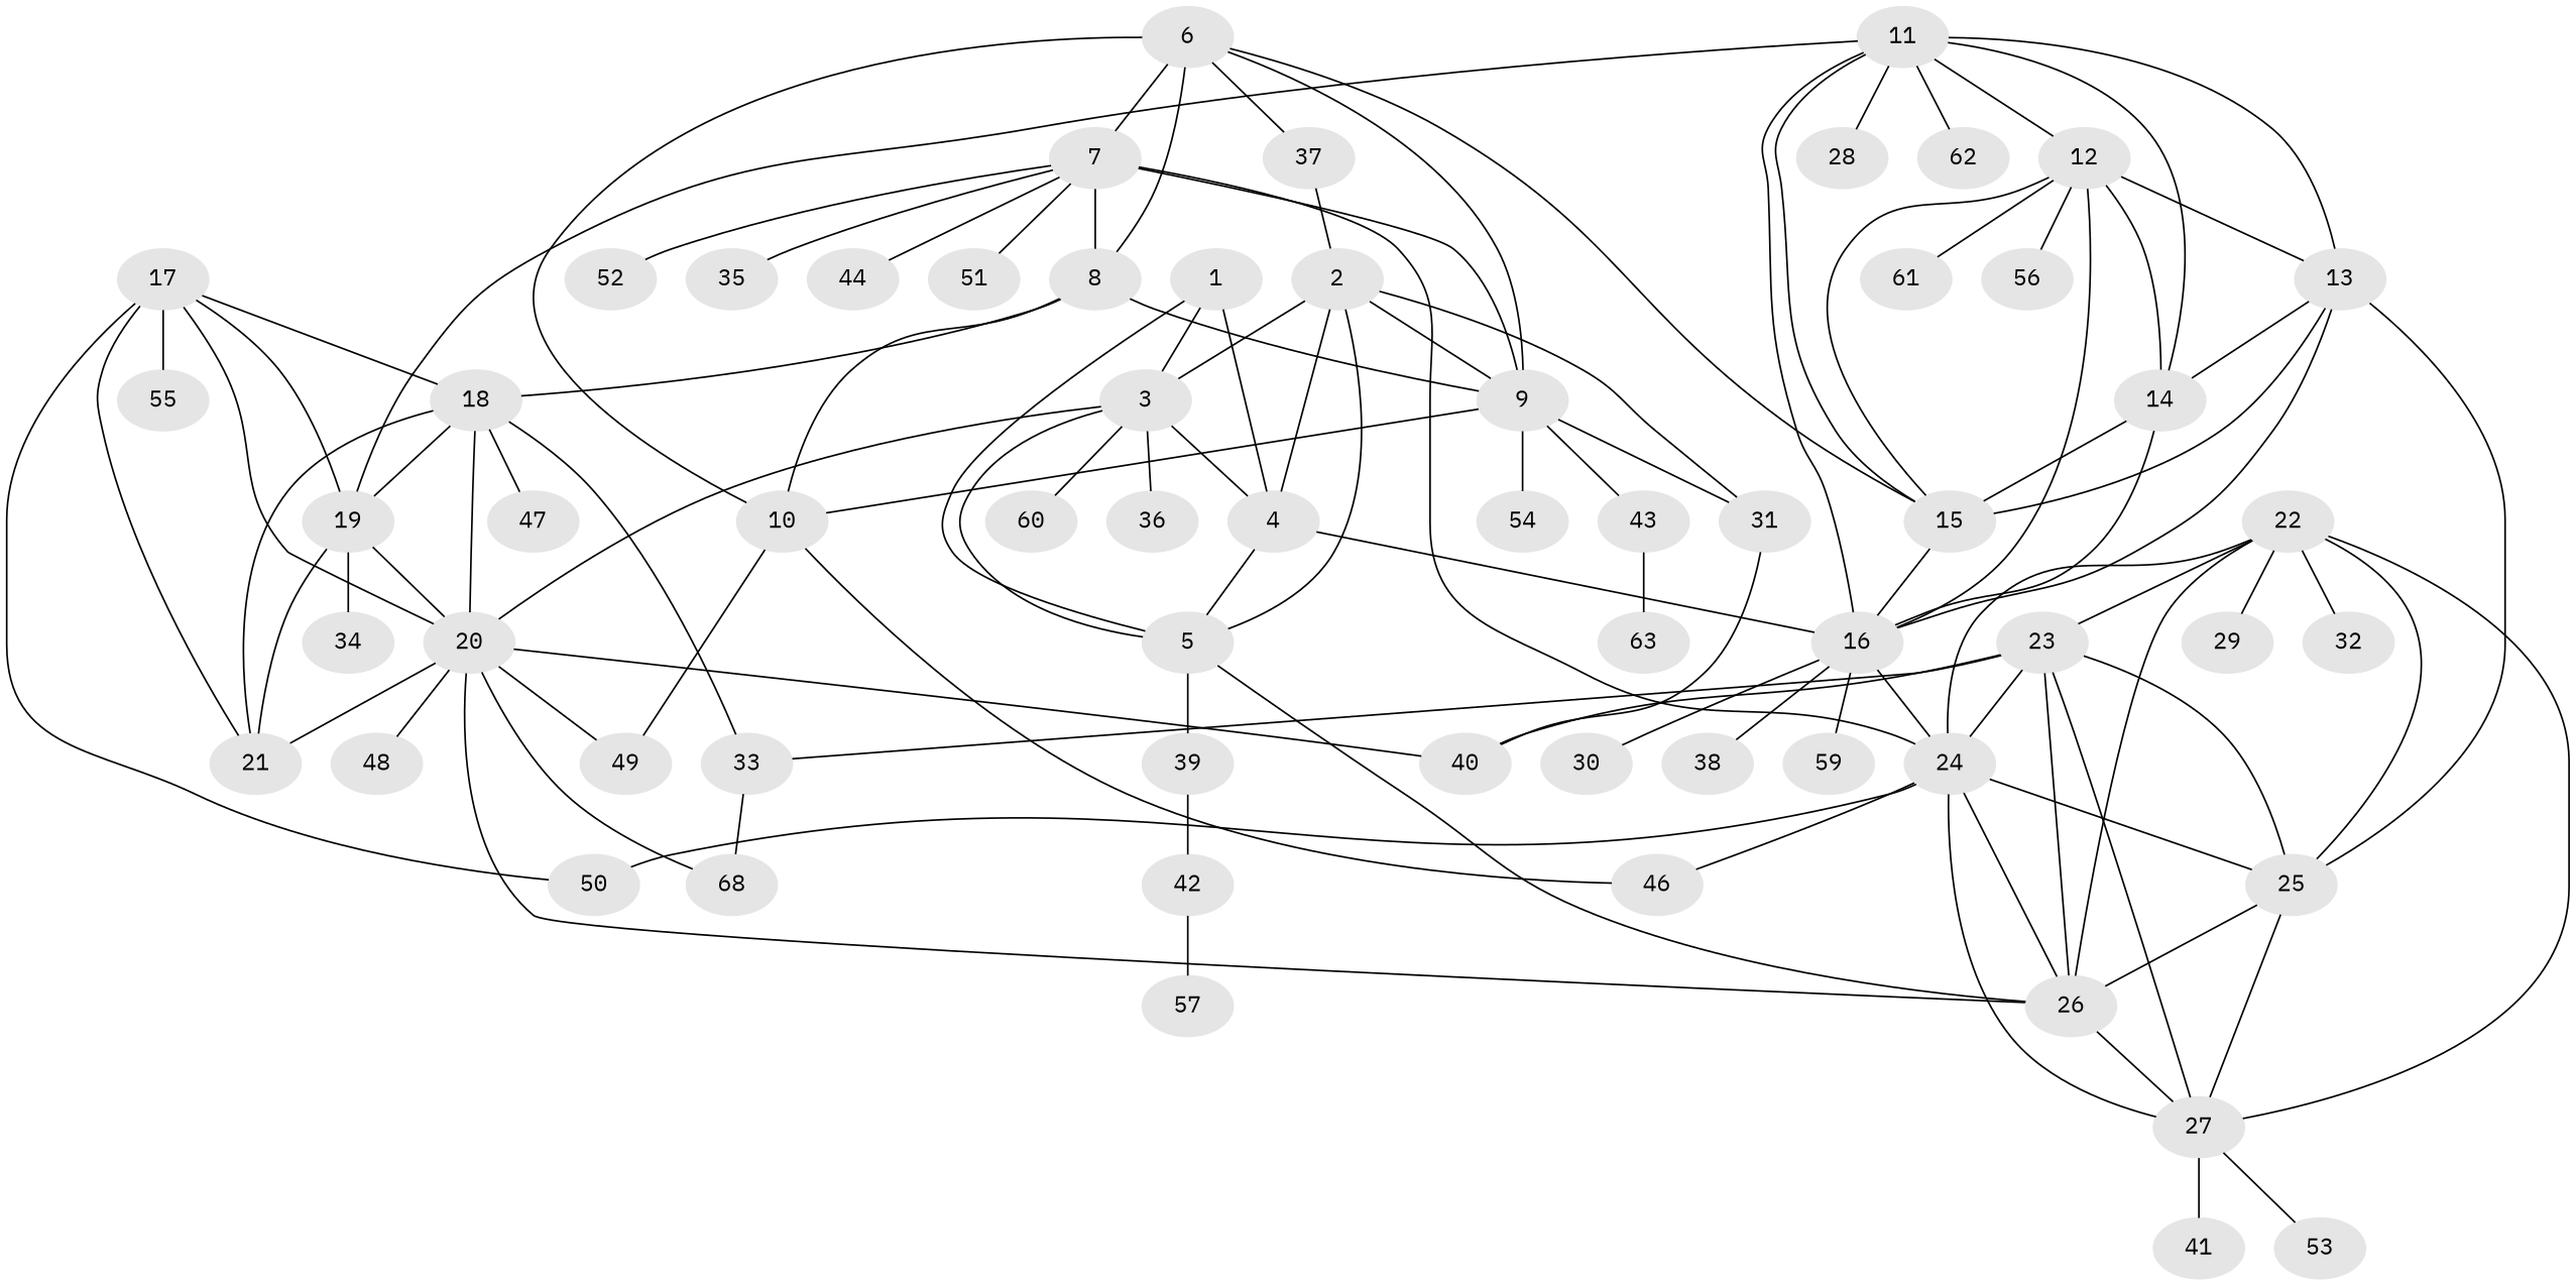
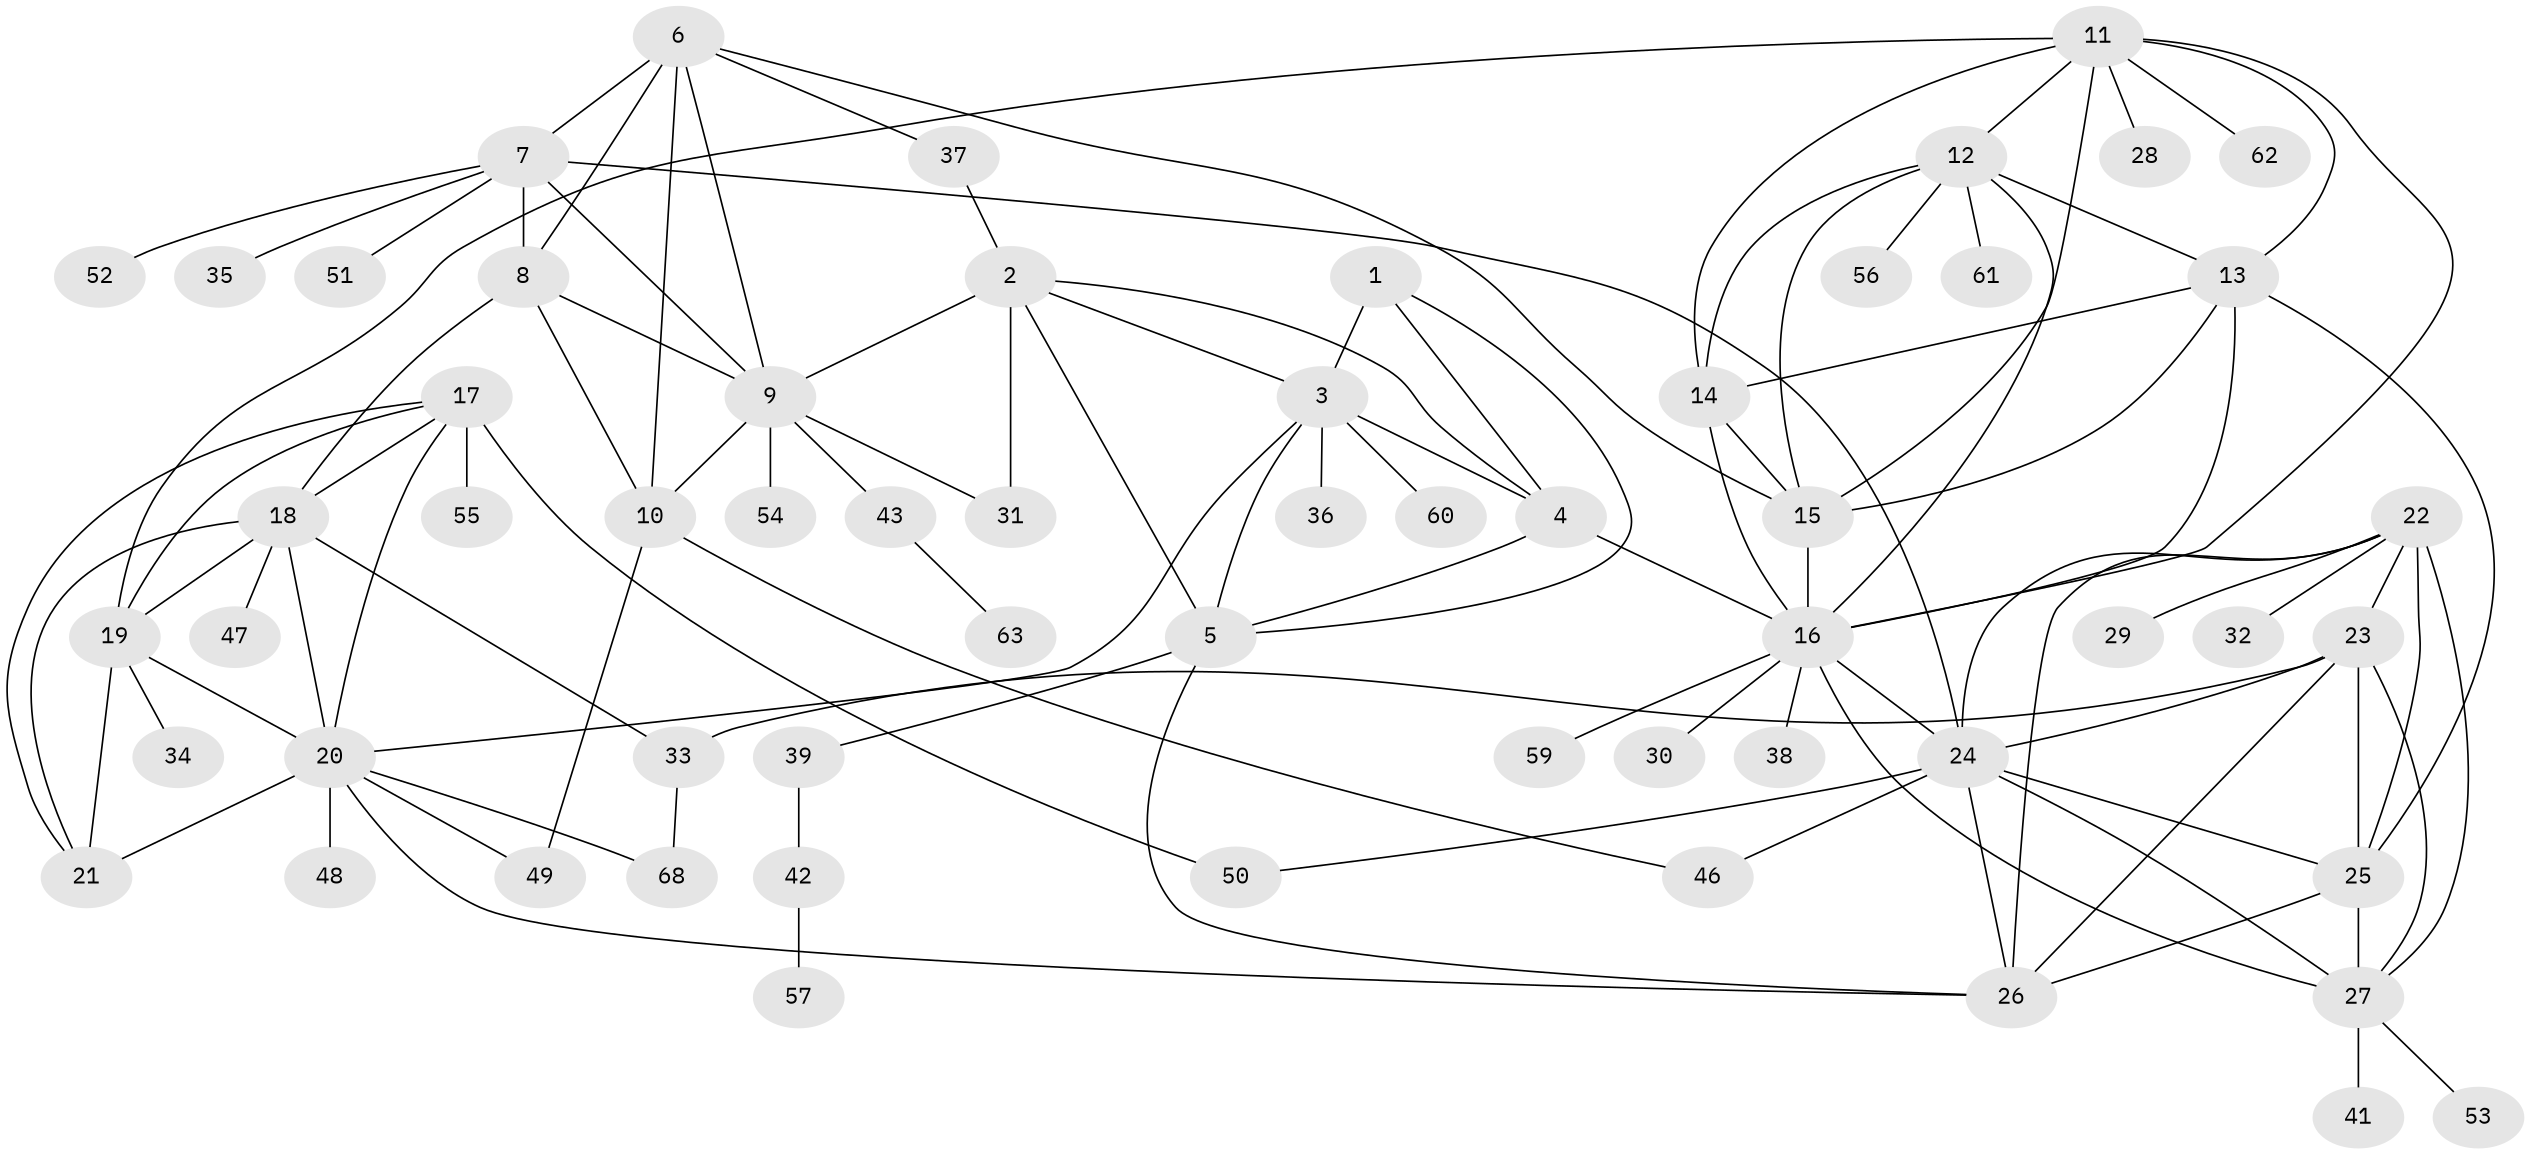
  graph {
    fontname="IBM Plex Mono"
    node [color=gray90 fontname="IBM Plex Mono" style=filled]
    edge [fontname="IBM Plex Mono" weight=1.0]
    1
    3
    4
    5
    2
    9
    31
    20
    36
    60
    16
    26
    39
    10
    43
    54
-   40
    49
    21
    48
    n21 [label=68]
    24
    30
    38
    59
    27
    42
    6
    7
    8
    15
    37
    35
-   44
    51
    52
    18
    46
    25
    50
    19
    33
    47
    63
    11
    12
    13
    14
    28
    62
    56
    61
    34
    17
    55
    22
    23
    29
    32
    41
    53
    57
    1 -- 3 [weight=2.0]
    1 -- 4
    1 -- 5
    3 -- 4 [weight=2.0]
    3 -- 5 [weight=2.0]
    3 -- 20
    3 -- 36
    3 -- 60 [weight=2.0]
    4 -- 5
    4 -- 16
    5 -- 26
    5 -- 39 [weight=2.0]
    2 -- 3 [weight=2.0]
    2 -- 4
    2 -- 5
    2 -- 9
    2 -- 31 [weight=3.0]
    9 -- 31
    9 -- 10
    9 -- 43
    9 -- 54 [weight=3.0]
-   31 -- 40
    20 -- 26
-   20 -- 40
    20 -- 49
    20 -- 21 [weight=2.0]
    20 -- 48
    20 -- n21
    16 -- 24
    16 -- 30
    16 -- 38
    16 -- 59
-   26 -- 27
+   16 -- 27
    39 -- 42
    10 -- 49
    10 -- 46
    43 -- 63
    24 -- 26
    24 -- 27
    24 -- 46
    24 -- 25
    24 -- 50
    27 -- 41 [weight=2.0]
    27 -- 53
    42 -- 57
    6 -- 9
    6 -- 10
    6 -- 7 [weight=2.0]
    6 -- 8
    6 -- 15
    6 -- 37
    7 -- 9 [weight=2.0]
    7 -- 24
    7 -- 8 [weight=2.0]
    7 -- 35
-   7 -- 44
    7 -- 51
    7 -- 52
    8 -- 9
    8 -- 10
    8 -- 18
    15 -- 16
    37 -- 2
    18 -- 20 [weight=2.0]
    18 -- 21
    18 -- 19
    18 -- 33
    18 -- 47
    25 -- 26
    25 -- 27
    19 -- 20 [weight=2.0]
    19 -- 21
    19 -- 34 [weight=3.0]
    33 -- n21
    11 -- 16
    11 -- 15
    11 -- 19
    11 -- 12
    11 -- 13
    11 -- 14
    11 -- 28
    11 -- 62
    12 -- 16
    12 -- 15
    12 -- 13
    12 -- 14
    12 -- 56
    12 -- 61
    13 -- 16
    13 -- 15 [weight=2.0]
    13 -- 25
    13 -- 14
    14 -- 16
    14 -- 15
    17 -- 20 [weight=2.0]
    17 -- 21
    17 -- 18
    17 -- 50
    17 -- 19
    17 -- 55 [weight=5.0]
    22 -- 26
    22 -- 24 [weight=4.0]
    22 -- 27
    22 -- 25
    22 -- 23
    22 -- 29
    22 -- 32
    23 -- 26
-   23 -- 40
    23 -- 24
    23 -- 27
    23 -- 25
    23 -- 33
  }
